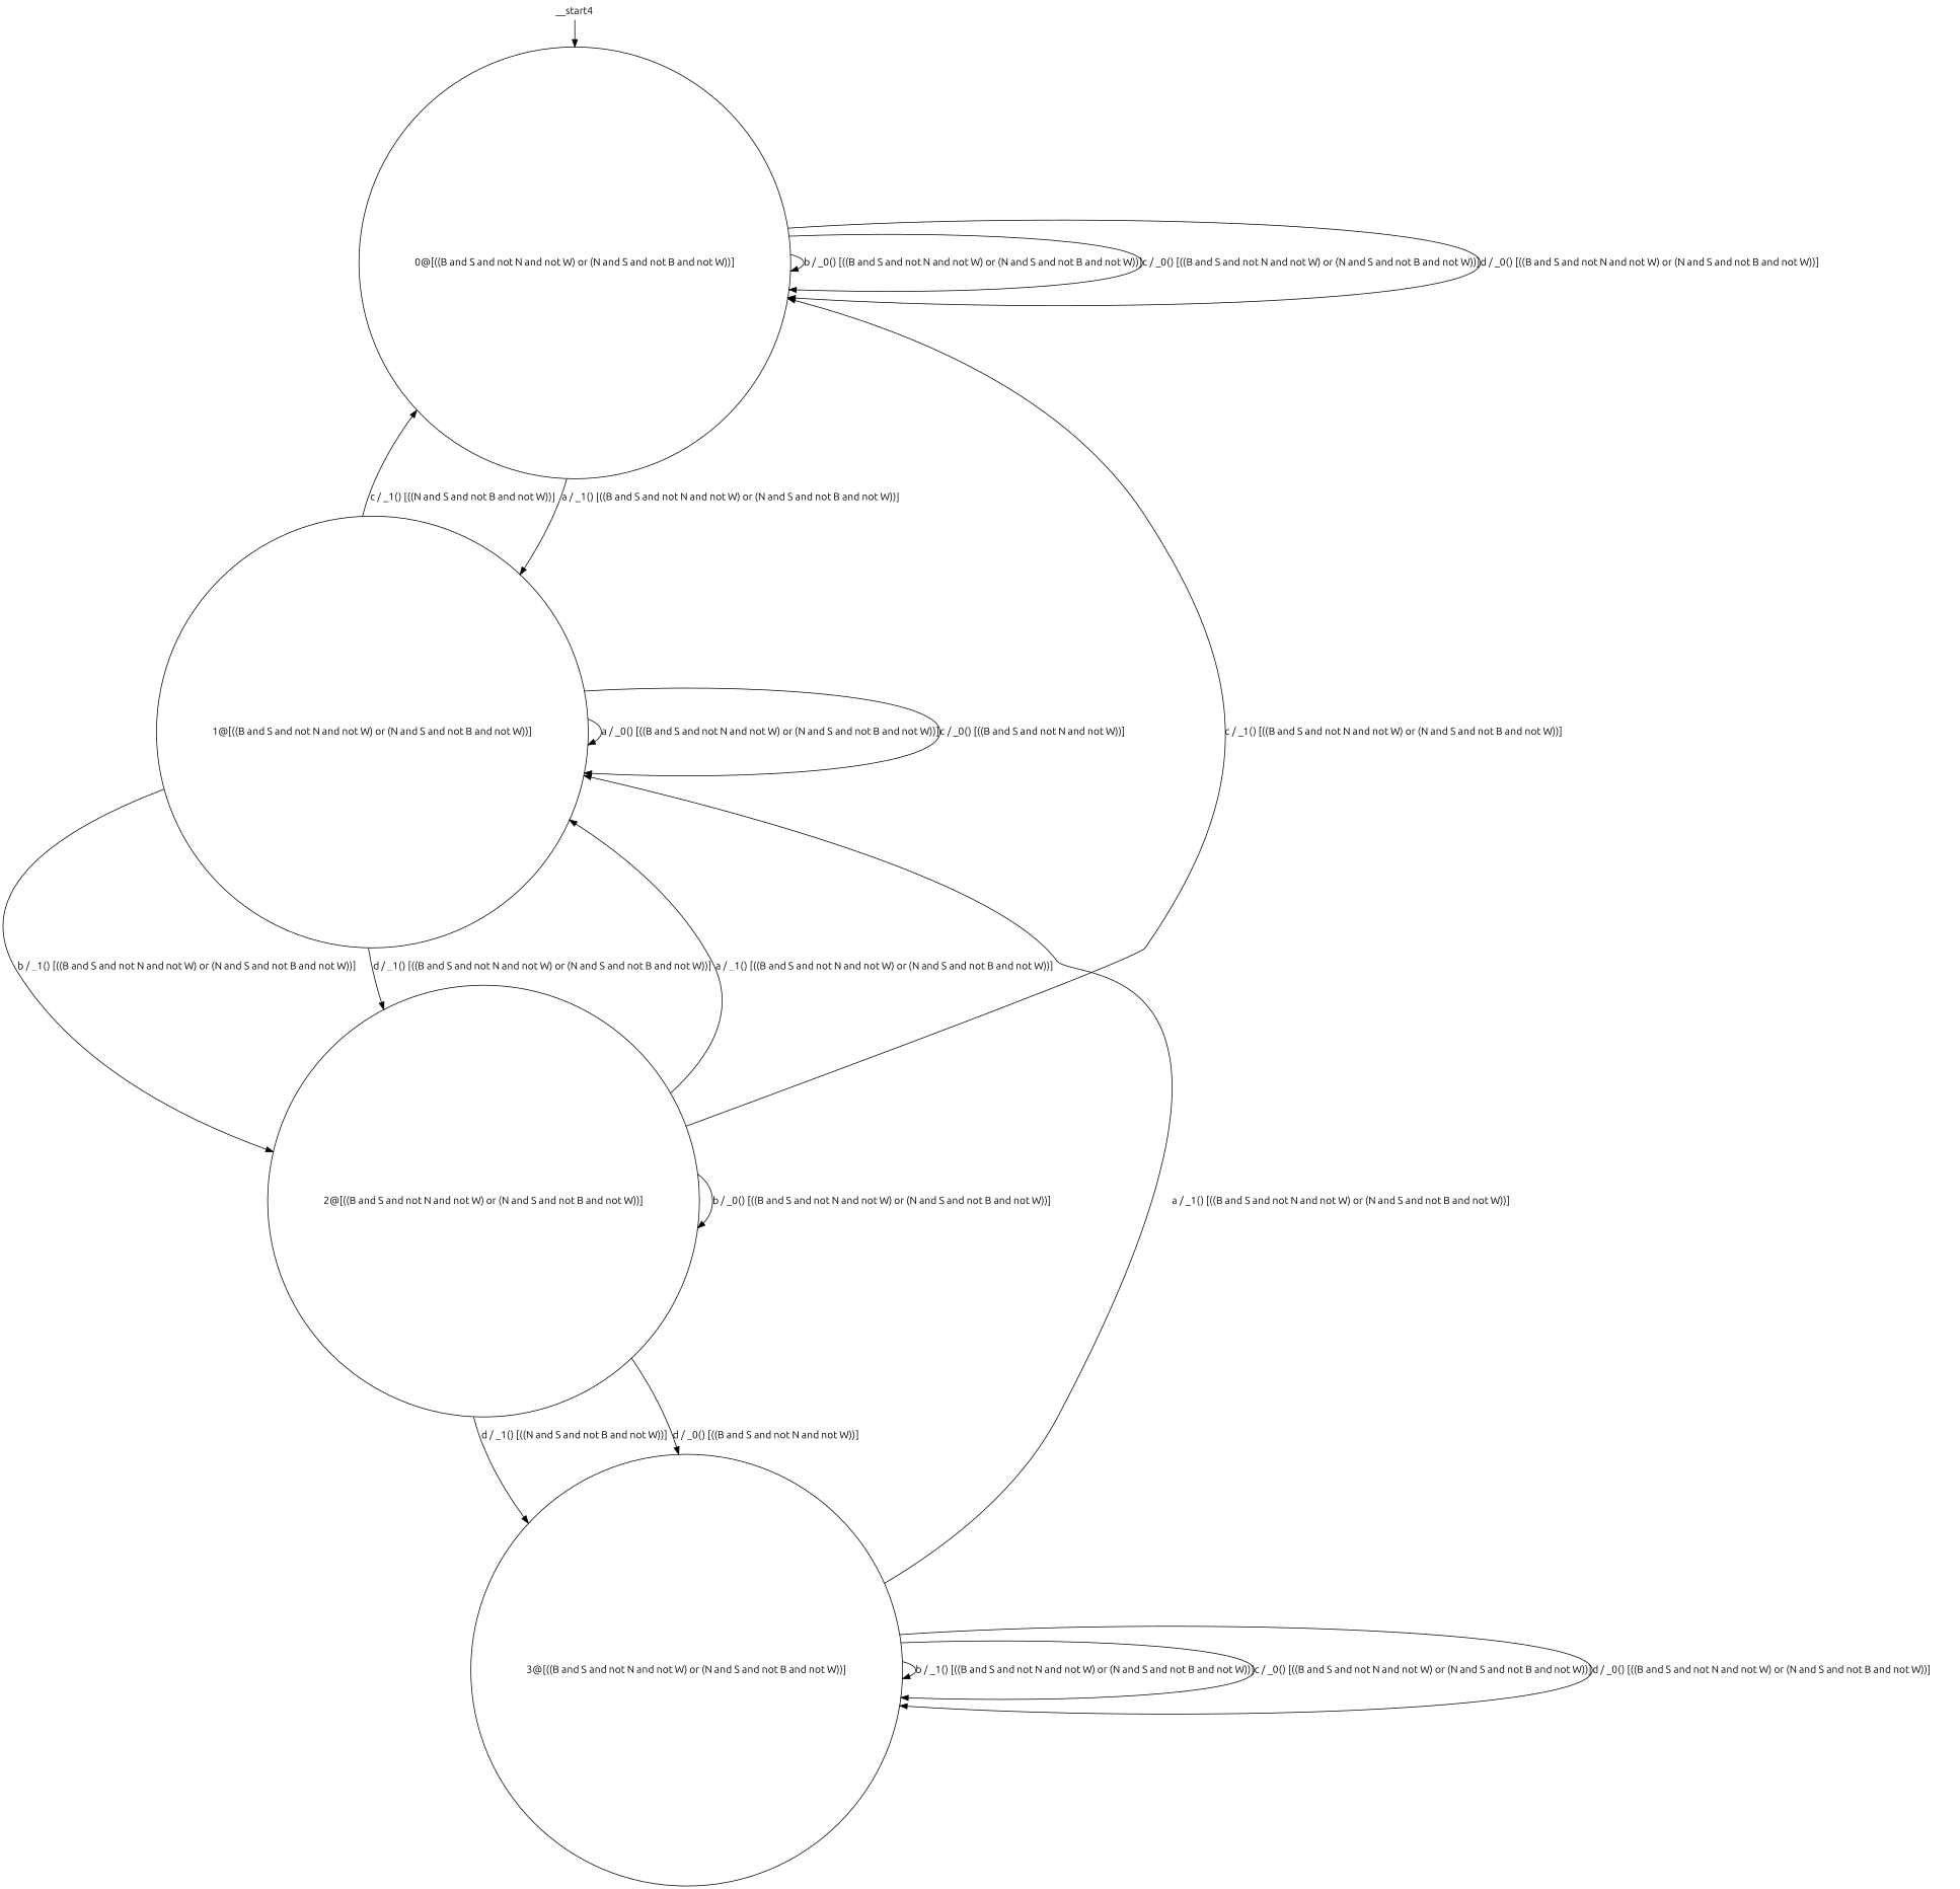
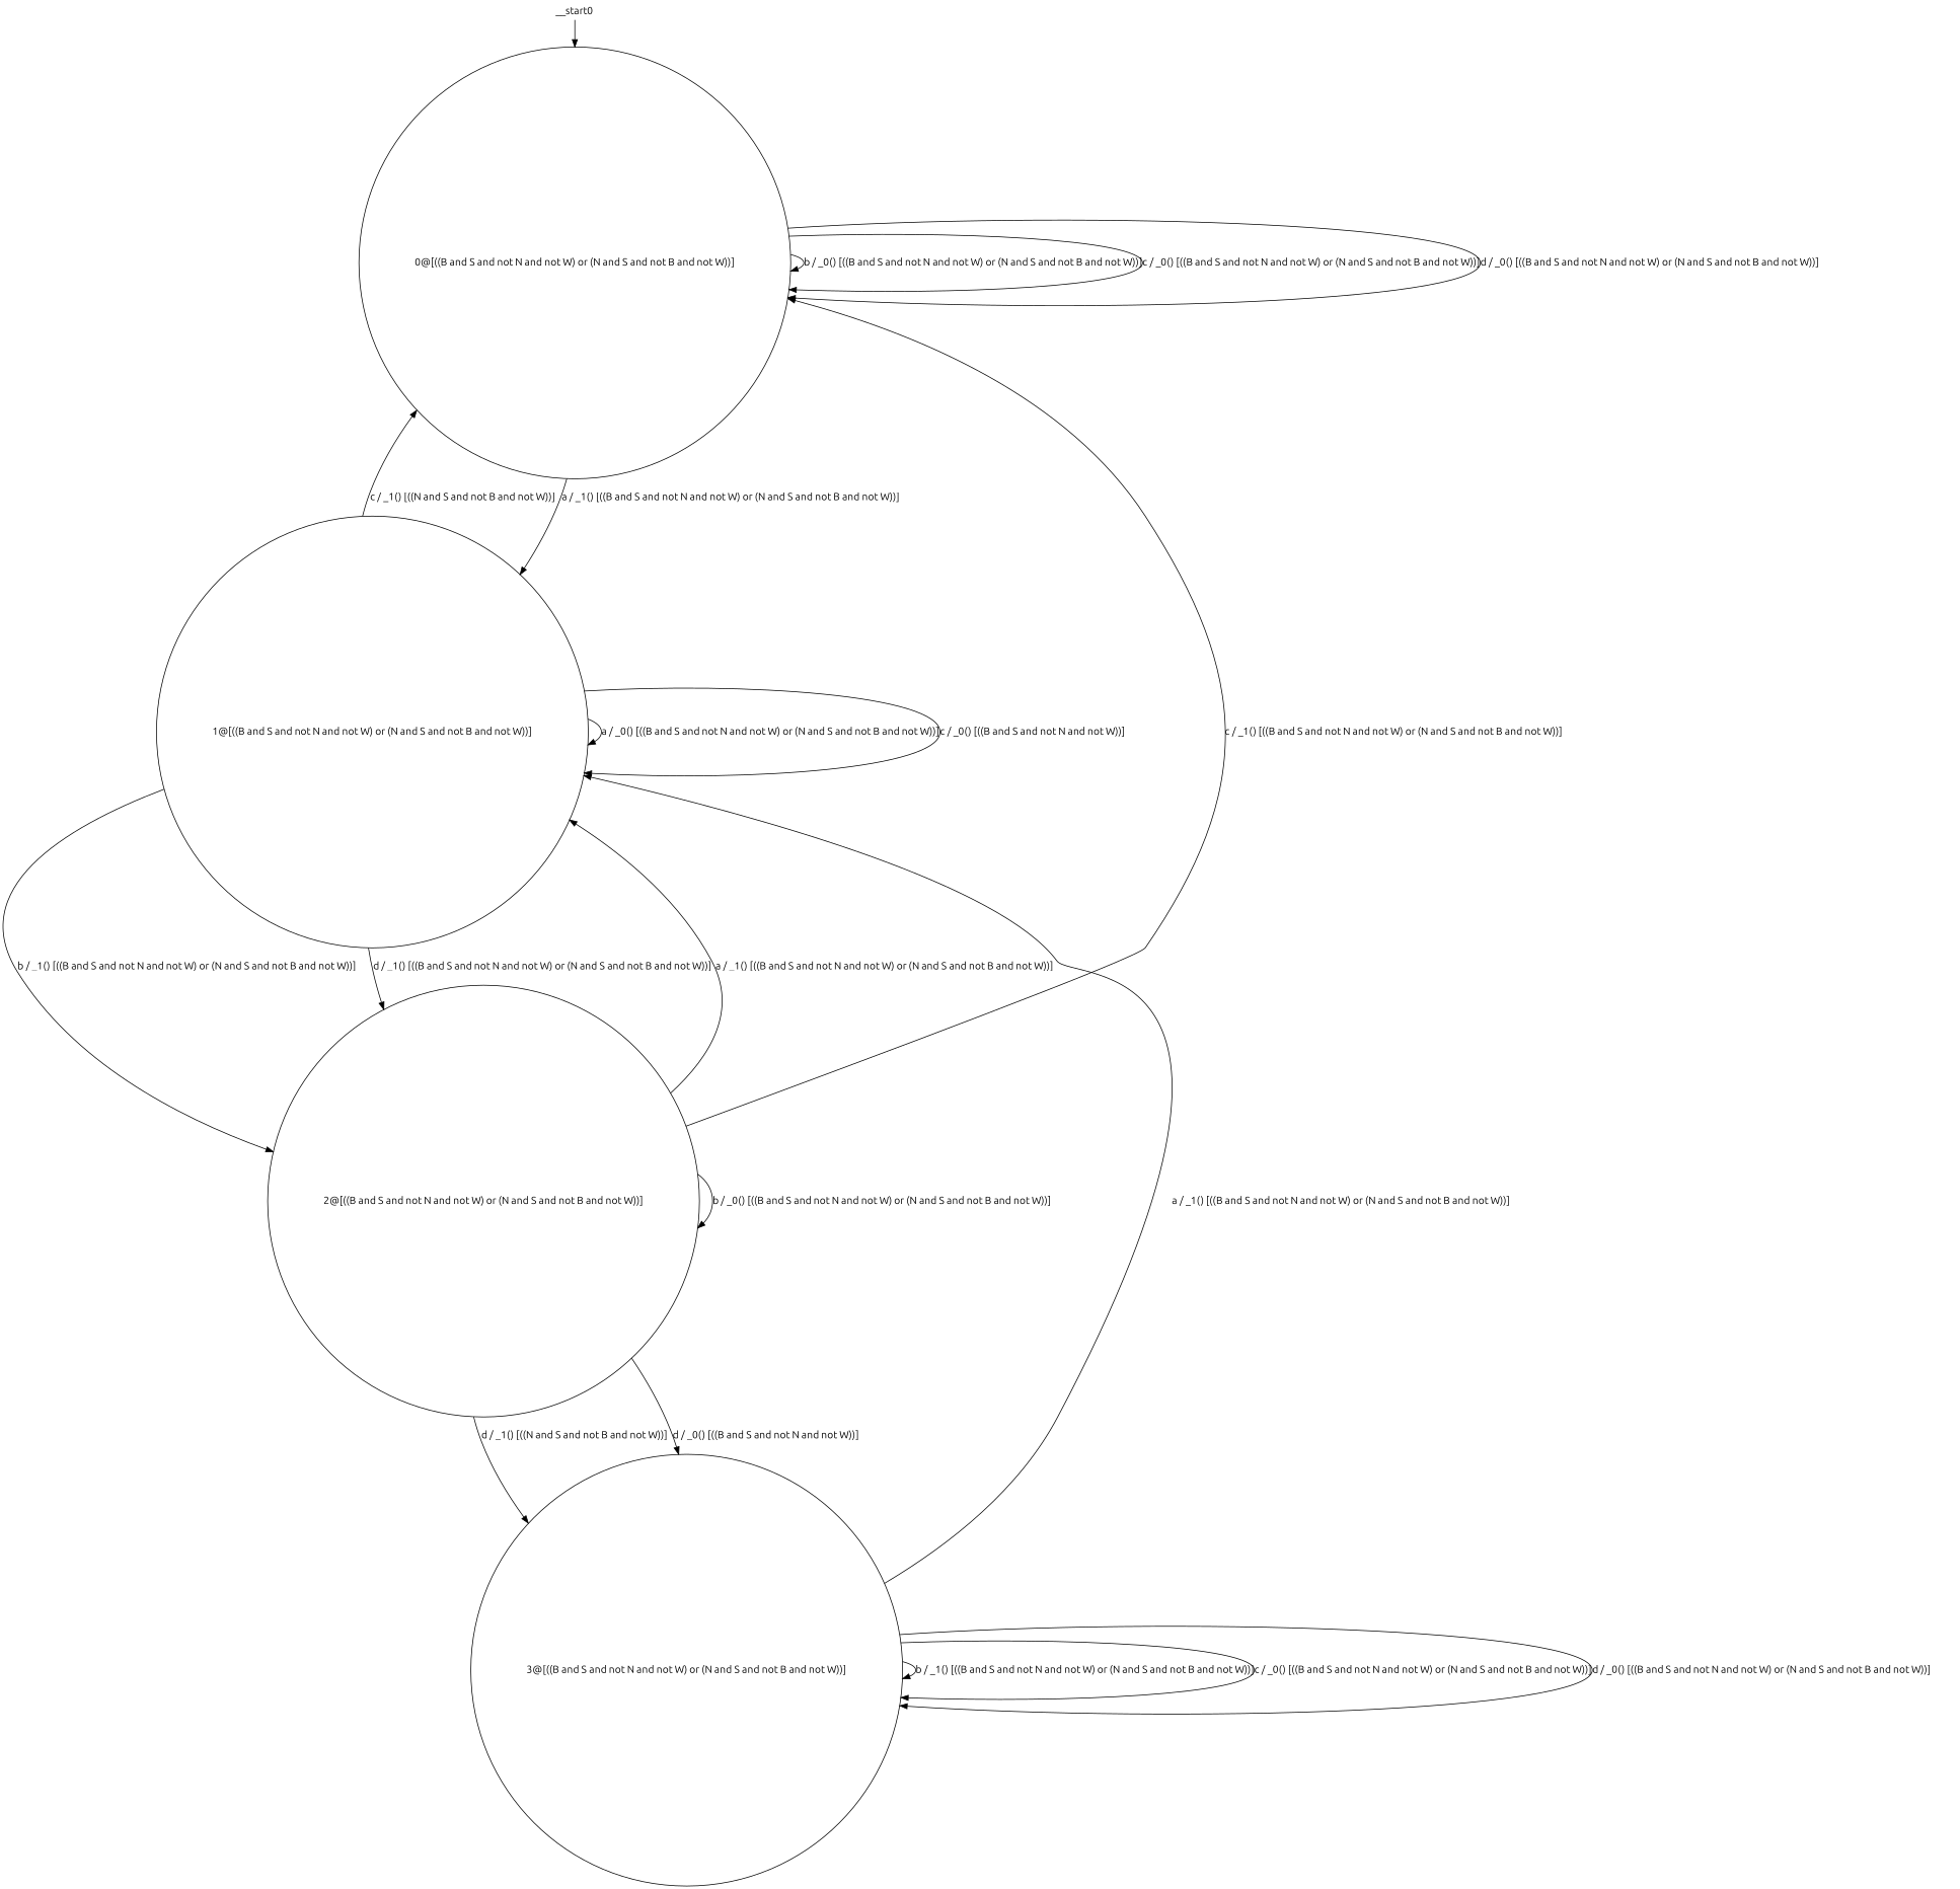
  digraph {
    fontname=Ubuntu
    node [shape=circle fontname=Ubuntu]
    edge [lblstyle="above, sloped" fontname=Ubuntu]
    n1 [label="0@[((B and S and not N and not W) or (N and S and not B and not W))]"]
    n2 [label="1@[((B and S and not N and not W) or (N and S and not B and not W))]"]
    n3 [label="2@[((B and S and not N and not W) or (N and S and not B and not W))]"]
    n4 [label="3@[((B and S and not N and not W) or (N and S and not B and not W))]"]
-   __start0 [height=0 shape=none width=0 label=__start4]
+   __start0 [height=0 shape=none width=0]
    n1 -> n1 [label="b / _0() [((B and S and not N and not W) or (N and S and not B and not W))]"]
    n1 -> n1 [label="c / _0() [((B and S and not N and not W) or (N and S and not B and not W))]"]
    n1 -> n1 [label="d / _0() [((B and S and not N and not W) or (N and S and not B and not W))]"]
    n1 -> n2 [label="a / _1() [((B and S and not N and not W) or (N and S and not B and not W))]"]
    n2 -> n1 [label="c / _1() [((N and S and not B and not W))]"]
    n2 -> n2 [label="a / _0() [((B and S and not N and not W) or (N and S and not B and not W))]"]
    n2 -> n2 [label="c / _0() [((B and S and not N and not W))]"]
    n2 -> n3 [label="b / _1() [((B and S and not N and not W) or (N and S and not B and not W))]"]
    n2 -> n3 [label="d / _1() [((B and S and not N and not W) or (N and S and not B and not W))]"]
    n3 -> n1 [label="c / _1() [((B and S and not N and not W) or (N and S and not B and not W))]"]
    n3 -> n2 [label="a / _1() [((B and S and not N and not W) or (N and S and not B and not W))]"]
    n3 -> n3 [label="b / _0() [((B and S and not N and not W) or (N and S and not B and not W))]"]
    n3 -> n4 [label="d / _0() [((B and S and not N and not W))]"]
    n3 -> n4 [label="d / _1() [((N and S and not B and not W))]"]
    n4 -> n2 [label="a / _1() [((B and S and not N and not W) or (N and S and not B and not W))]"]
    n4 -> n4 [label="b / _1() [((B and S and not N and not W) or (N and S and not B and not W))]"]
    n4 -> n4 [label="c / _0() [((B and S and not N and not W) or (N and S and not B and not W))]"]
    n4 -> n4 [label="d / _0() [((B and S and not N and not W) or (N and S and not B and not W))]"]
    __start0 -> n1
  }
